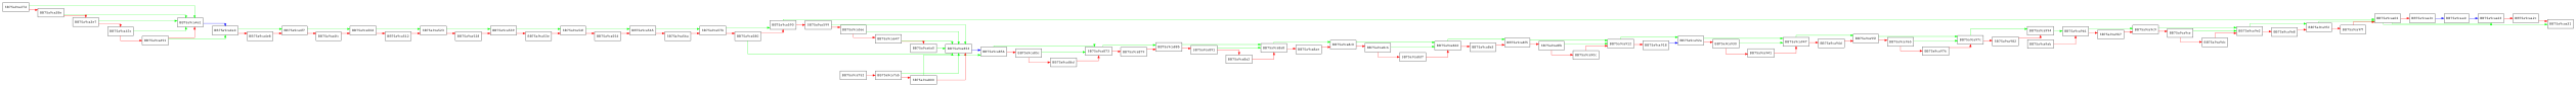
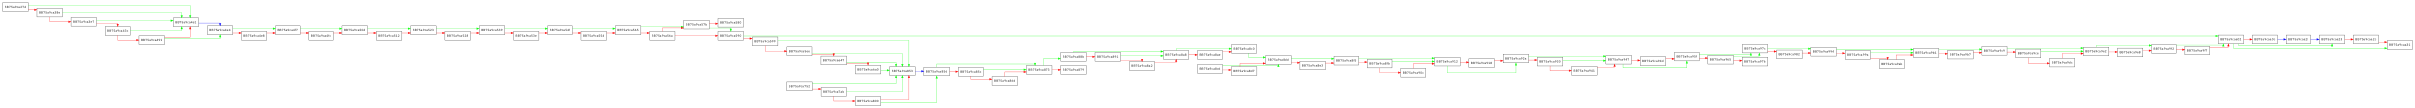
  digraph {
    fontname="IBM Plex Sans"
    rankdir=LR
    splines=ortho
    node [fontname="IBM Plex Sans" shape=box]
    edge [color=red fontname="IBM Plex Sans"]
    BB75a9ca274
    BB75a9ca4e1
    BB75a9ca38e
    BB75a9ca4e4
    BB75a9ca3e7
    BB75a9ca4f7
    BB75a9ca4e8
    BB75a9ca43c
    BB75a9ca491
    BB75a9ca50d
    BB75a9ca4fc
    BB75a9ca523
    BB75a9ca512
    BB75a9ca539
    BB75a9ca528
    BB75a9ca54f
    BB75a9ca53e
    BB75a9ca565
    BB75a9ca554
    BB75a9ca57b
    BB75a9ca56a
    BB75a9ca590
    BB75a9ca580
    BB75a9caa02
    BB75a9ca599
    BB75a9caa23
    BB75a9caa0c
    BB75a9caa31
    BB75a9ca853
    BB75a9ca5ee
    BB75a9caa2c
    BB75a9caa1f
    BB75a9ca856
    BB75a9ca647
    BB75a9ca873
    BB75a9ca85c
    BB75a9ca6a0
    BB75a9ca752
    BB75a9ca7ab
    BB75a9ca800
    BB75a9ca88b
    BB75a9ca879
    BB75a9ca86d
    BB75a9ca8a8
    BB75a9ca891
    BB75a9ca8c0
    BB75a9ca8ae
    BB75a9ca8a2
    BB75a9ca8dd
    BB75a9ca8c6
    BB75a9ca8f5
    BB75a9ca8e3
    BB75a9ca8d7
    BB75a9ca912
    BB75a9ca8fb
    BB75a9ca92a
    BB75a9ca918
    BB75a9ca90c
    BB75a9ca947
    BB75a9ca930
    BB75a9ca95f
    BB75a9ca94d
    BB75a9ca941
    BB75a9ca97c
    BB75a9ca965
    BB75a9ca994
    BB75a9ca982
    BB75a9ca976
    BB75a9ca9b1
+   BB75a9ca99a
    BB75a9ca9c9
    BB75a9ca9b7
    BB75a9ca9ab
    BB75a9ca9e2
    BB75a9ca9ce
    BB75a9ca9f2
    BB75a9ca9e8
    BB75a9ca9dc
    BB75a9ca9f7
    BB75a9ca274 -> BB75a9ca4e1 [color=green]
    BB75a9ca274 -> BB75a9ca38e
    BB75a9ca4e1 -> BB75a9ca4e4 [color=blue]
    BB75a9ca38e -> BB75a9ca4e1 [color=green]
    BB75a9ca38e -> BB75a9ca3e7
    BB75a9ca4e4 -> BB75a9ca4f7 [color=green]
    BB75a9ca4e4 -> BB75a9ca4e8
    BB75a9ca3e7 -> BB75a9ca4e1 [color=green]
    BB75a9ca3e7 -> BB75a9ca43c
    BB75a9ca4f7 -> BB75a9ca50d [color=green]
    BB75a9ca4f7 -> BB75a9ca4fc
    BB75a9ca4e8 -> BB75a9ca4f7
    BB75a9ca43c -> BB75a9ca4e1 [color=green]
    BB75a9ca43c -> BB75a9ca491
    BB75a9ca491 -> BB75a9ca4e1
    BB75a9ca491 -> BB75a9ca4e4 [color=green]
    BB75a9ca50d -> BB75a9ca523 [color=green]
    BB75a9ca50d -> BB75a9ca512
    BB75a9ca4fc -> BB75a9ca50d
    BB75a9ca523 -> BB75a9ca539 [color=green]
    BB75a9ca523 -> BB75a9ca528
    BB75a9ca512 -> BB75a9ca523
    BB75a9ca539 -> BB75a9ca54f [color=green]
    BB75a9ca539 -> BB75a9ca53e
    BB75a9ca528 -> BB75a9ca539
    BB75a9ca54f -> BB75a9ca565 [color=green]
    BB75a9ca54f -> BB75a9ca554
    BB75a9ca53e -> BB75a9ca54f
    BB75a9ca565 -> BB75a9ca57b [color=green]
    BB75a9ca565 -> BB75a9ca56a
    BB75a9ca554 -> BB75a9ca565
    BB75a9ca57b -> BB75a9ca590 [color=green]
    BB75a9ca57b -> BB75a9ca580
    BB75a9ca56a -> BB75a9ca57b
    BB75a9ca590 -> BB75a9caa02 [color=green]
    BB75a9ca590 -> BB75a9ca599
-   BB75a9ca580 -> BB75a9ca590
+   BB75a9ca56a -> BB75a9ca590
    BB75a9caa02 -> BB75a9caa23 [color=green]
    BB75a9caa02 -> BB75a9caa0c
    BB75a9caa02 -> BB75a9caa31 [color=green]
    BB75a9ca599 -> BB75a9ca853 [color=green]
    BB75a9ca599 -> BB75a9ca5ee
    BB75a9caa23 -> BB75a9caa2c
    BB75a9caa0c -> BB75a9caa1f [color=blue]
    BB75a9ca853 -> BB75a9ca856 [color=blue]
    BB75a9ca5ee -> BB75a9ca853 [color=green]
    BB75a9ca5ee -> BB75a9ca647
    BB75a9caa2c -> BB75a9caa31
    BB75a9caa1f -> BB75a9caa23 [color=blue]
    BB75a9ca856 -> BB75a9ca873 [color=green]
    BB75a9ca856 -> BB75a9ca85c
    BB75a9ca647 -> BB75a9ca853 [color=green]
    BB75a9ca647 -> BB75a9ca6a0
    BB75a9ca873 -> BB75a9ca88b [color=green]
    BB75a9ca873 -> BB75a9ca879
    BB75a9ca85c -> BB75a9ca873 [color=green]
    BB75a9ca85c -> BB75a9ca86d
    BB75a9ca6a0 -> BB75a9ca853 [color=green]
-   BB75a9ca580 -> BB75a9ca853 [color=green]
+   BB75a9ca752 -> BB75a9ca853 [color=green]
    BB75a9ca752 -> BB75a9ca7ab
    BB75a9ca7ab -> BB75a9ca853 [color=green]
    BB75a9ca7ab -> BB75a9ca800
    BB75a9ca800 -> BB75a9ca853
    BB75a9ca800 -> BB75a9ca856 [color=green]
    BB75a9ca88b -> BB75a9ca8a8 [color=green]
    BB75a9ca88b -> BB75a9ca891
-   BB75a9ca879 -> BB75a9ca88b
    BB75a9ca86d -> BB75a9ca873
    BB75a9ca8a8 -> BB75a9ca8c0 [color=green]
    BB75a9ca8a8 -> BB75a9ca8ae
    BB75a9ca891 -> BB75a9ca8a8 [color=green]
    BB75a9ca891 -> BB75a9ca8a2
    BB75a9ca8c0 -> BB75a9ca8dd [color=green]
-   BB75a9ca8c0 -> BB75a9ca8c6
    BB75a9ca8ae -> BB75a9ca8c0
    BB75a9ca8a2 -> BB75a9ca8a8
    BB75a9ca8dd -> BB75a9ca8f5 [color=green]
    BB75a9ca8dd -> BB75a9ca8e3
    BB75a9ca8c6 -> BB75a9ca8dd [color=green]
    BB75a9ca8c6 -> BB75a9ca8d7
    BB75a9ca8f5 -> BB75a9ca912 [color=green]
    BB75a9ca8f5 -> BB75a9ca8fb
    BB75a9ca8e3 -> BB75a9ca8f5
    BB75a9ca8d7 -> BB75a9ca8dd
    BB75a9ca912 -> BB75a9ca92a [color=green]
    BB75a9ca912 -> BB75a9ca918
    BB75a9ca8fb -> BB75a9ca912 [color=green]
    BB75a9ca8fb -> BB75a9ca90c
    BB75a9ca92a -> BB75a9ca947 [color=green]
    BB75a9ca92a -> BB75a9ca930
-   BB75a9ca918 -> BB75a9ca92a [color=blue]
+   BB75a9ca918 -> BB75a9ca92a
    BB75a9ca90c -> BB75a9ca912
    BB75a9ca947 -> BB75a9ca95f [color=green]
    BB75a9ca947 -> BB75a9ca94d
    BB75a9ca930 -> BB75a9ca947 [color=green]
    BB75a9ca930 -> BB75a9ca941
    BB75a9ca95f -> BB75a9ca97c [color=green]
    BB75a9ca95f -> BB75a9ca965
    BB75a9ca94d -> BB75a9ca95f
    BB75a9ca941 -> BB75a9ca947
    BB75a9ca97c -> BB75a9ca994 [color=green]
    BB75a9ca97c -> BB75a9ca982
    BB75a9ca965 -> BB75a9ca97c [color=green]
    BB75a9ca965 -> BB75a9ca976
    BB75a9ca994 -> BB75a9ca9b1 [color=green]
+   BB75a9ca994 -> BB75a9ca99a
    BB75a9ca982 -> BB75a9ca994
-   BB75a9ca976 -> BB75a9ca97c
    BB75a9ca9b1 -> BB75a9ca9c9 [color=green]
    BB75a9ca9b1 -> BB75a9ca9b7
+   BB75a9ca99a -> BB75a9ca9b1 [color=green]
+   BB75a9ca99a -> BB75a9ca9ab
    BB75a9ca9c9 -> BB75a9ca9e2 [color=green]
    BB75a9ca9c9 -> BB75a9ca9ce
    BB75a9ca9b7 -> BB75a9ca9c9
    BB75a9ca9ab -> BB75a9ca9b1
    BB75a9ca9e2 -> BB75a9ca9f2 [color=green]
    BB75a9ca9e2 -> BB75a9ca9e8
    BB75a9ca9ce -> BB75a9ca9e2 [color=green]
    BB75a9ca9ce -> BB75a9ca9dc
    BB75a9ca9f2 -> BB75a9caa02 [color=green]
    BB75a9ca9f2 -> BB75a9ca9f7
    BB75a9ca9e8 -> BB75a9ca9f2
    BB75a9ca9dc -> BB75a9ca9e2
    BB75a9ca9f7 -> BB75a9caa02
  }
